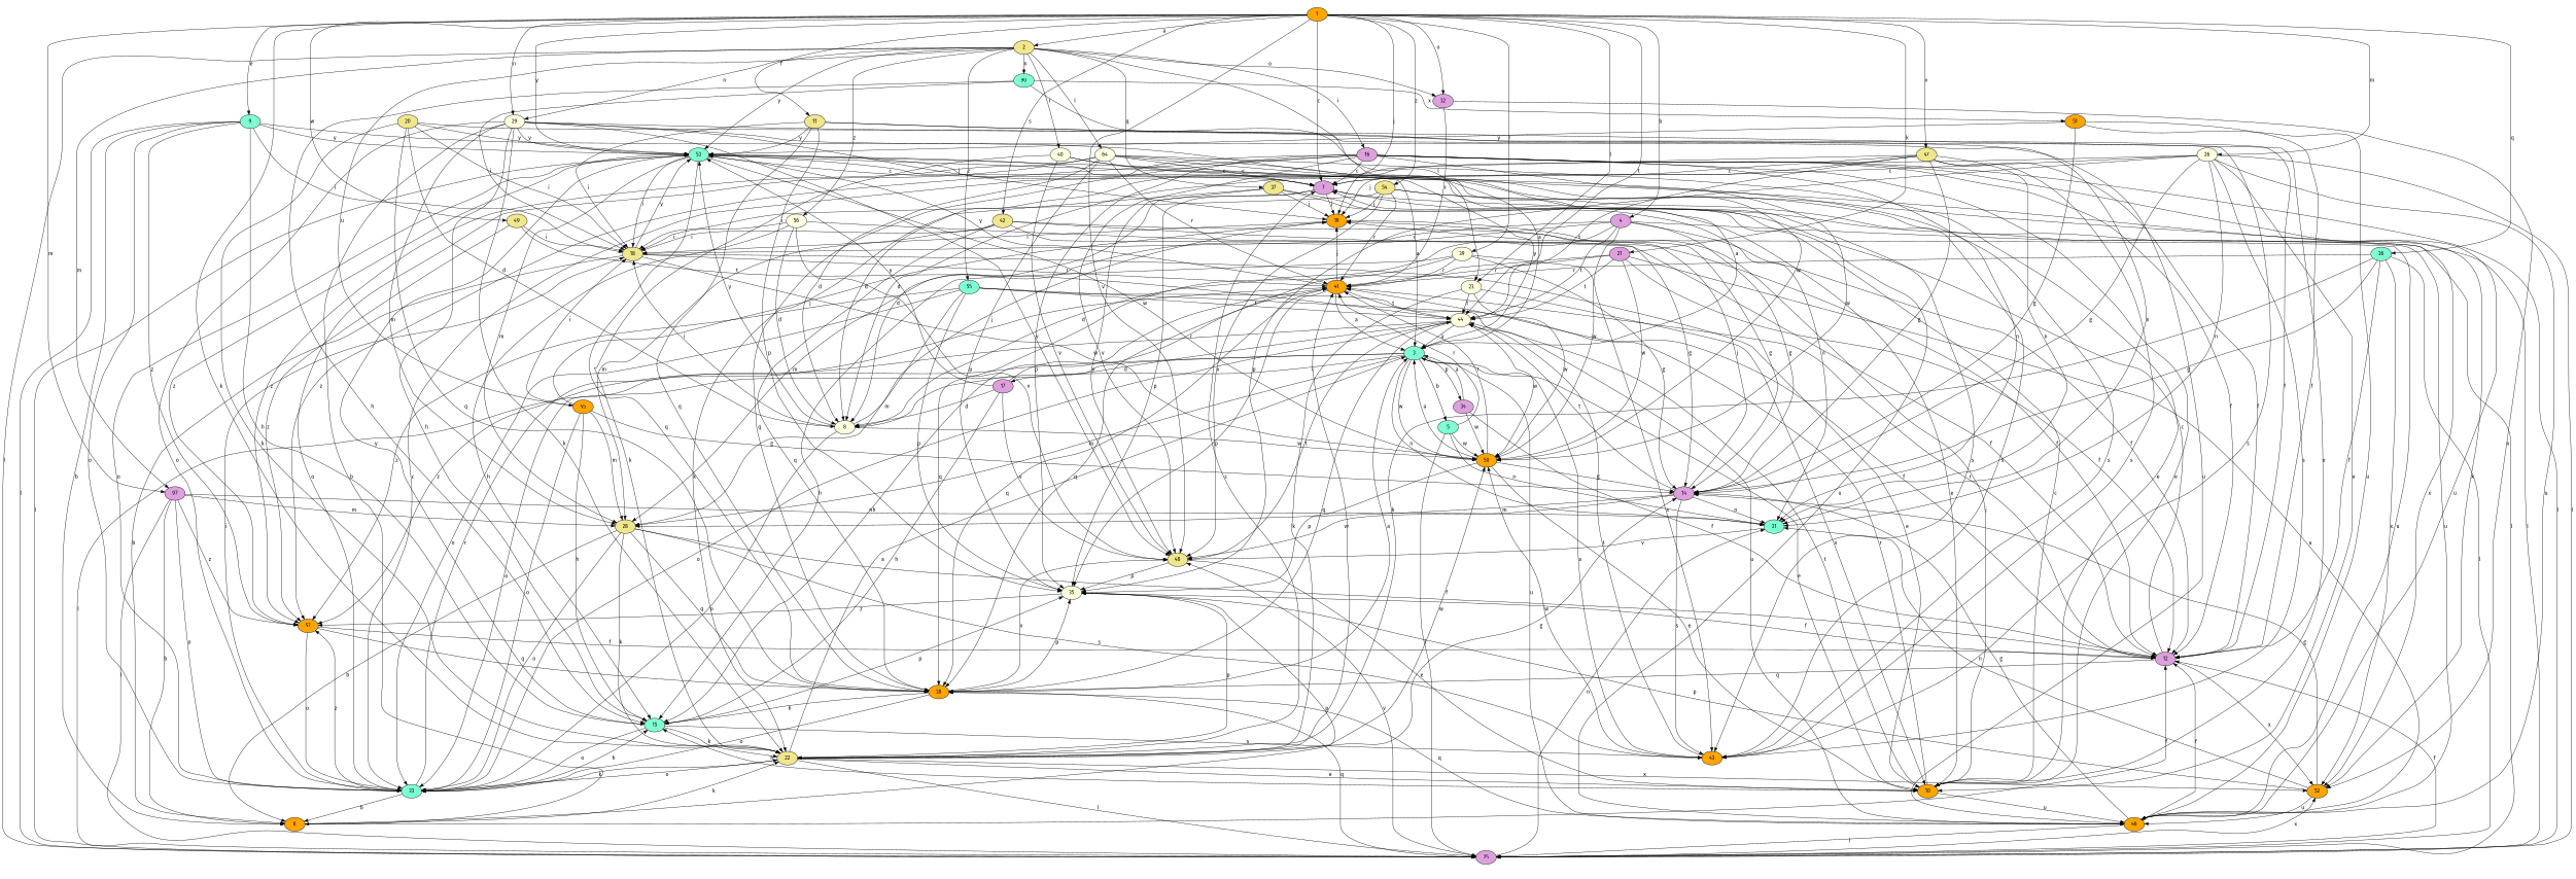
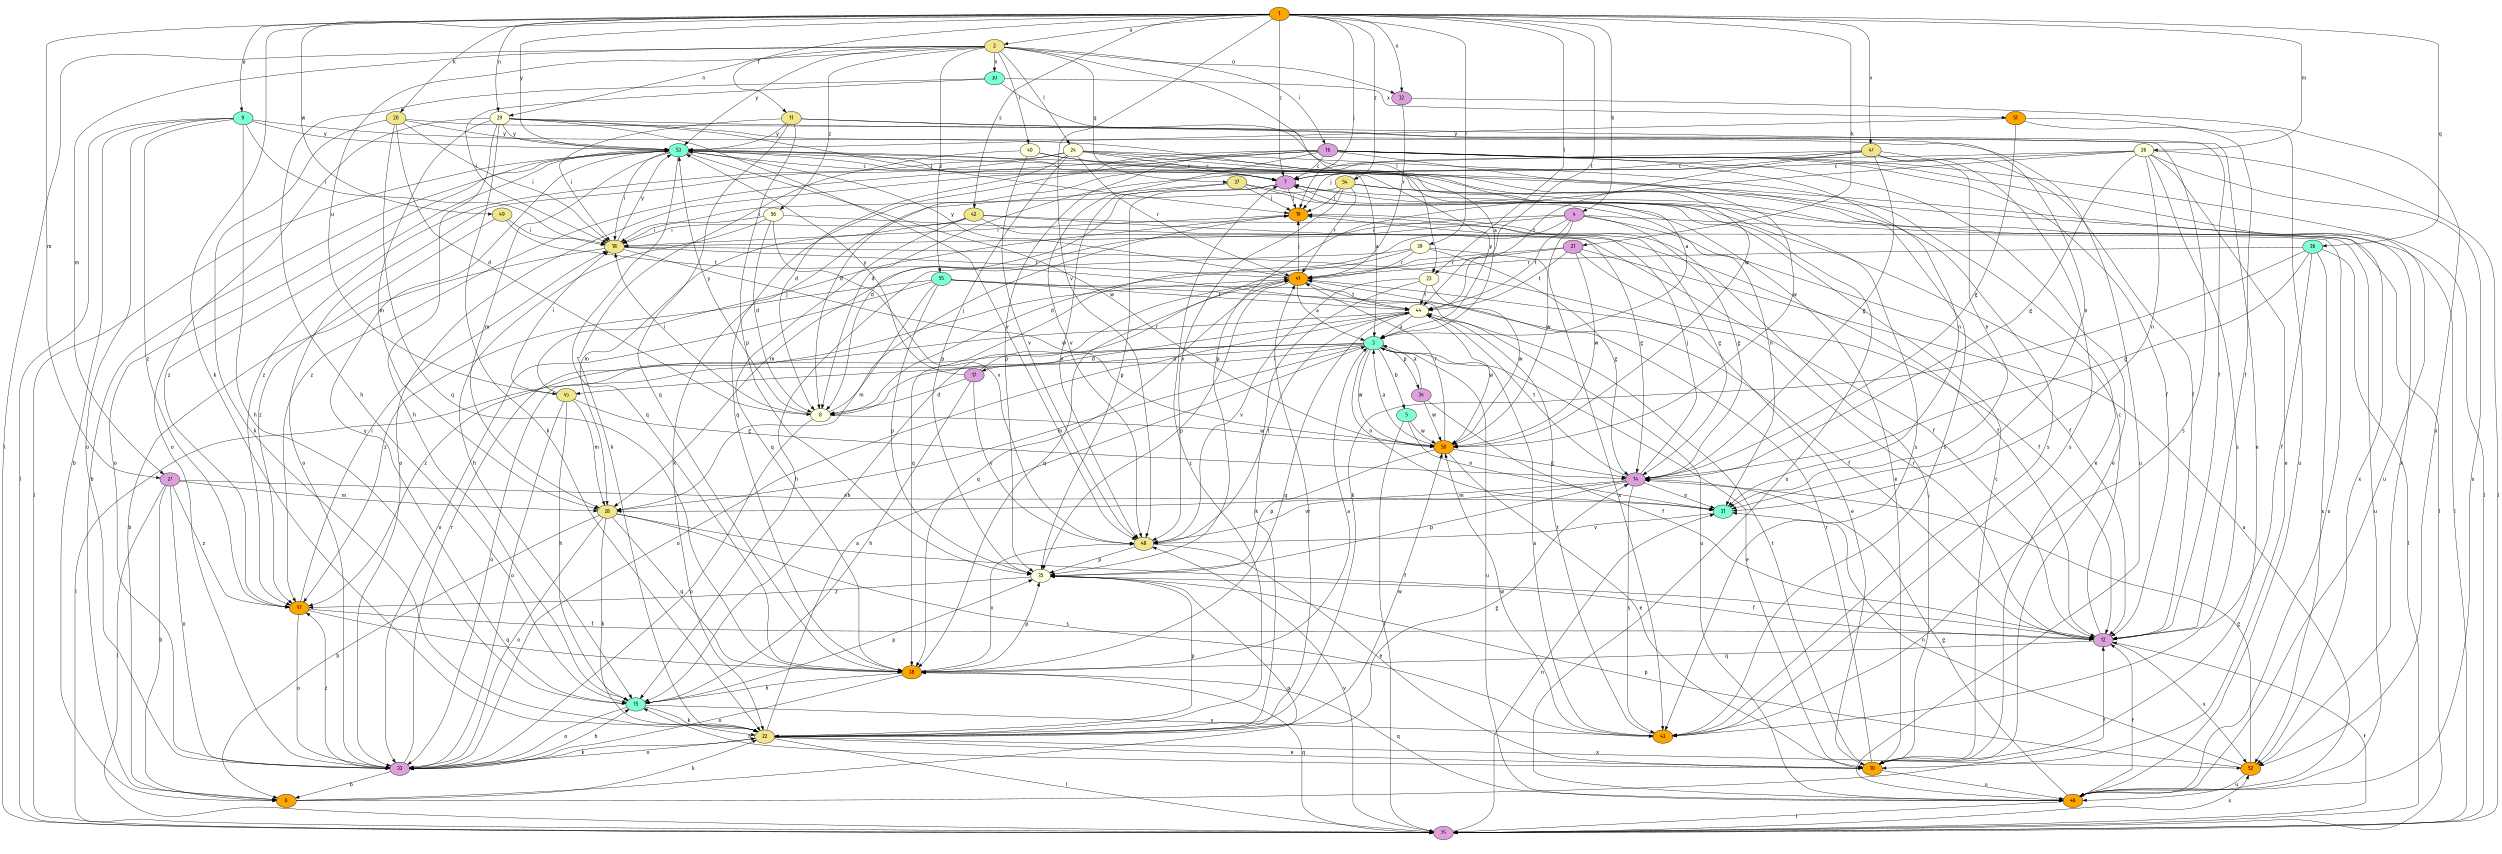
  strict digraph {
    fontname="Fira Sans"
    node [fillcolor=orange fontname="Fira Sans" style=filled]
    edge [fontname="Fira Sans"]
    2 [fillcolor=khaki]
    1
    9 [fillcolor=aquamarine]
    22 [fillcolor=khaki]
    44 [fillcolor=lightyellow]
    53 [fillcolor=aquamarine]
    4 [fillcolor=plum]
-   27 [fillcolor=plum label=97]
+   27 [fillcolor=plum]
    7 [fillcolor=plum]
    26 [fillcolor=lightyellow]
    47 [fillcolor=khaki]
    20 [fillcolor=khaki]
    11 [fillcolor=khaki]
    48 [fillcolor=khaki]
    21 [fillcolor=plum]
    29 [fillcolor=lightyellow]
    36 [fillcolor=aquamarine]
    42 [fillcolor=khaki]
    19
    39 [fillcolor=lightyellow]
    49 [fillcolor=khaki]
    54 [fillcolor=khaki]
    23 [fillcolor=lightyellow]
    32 [fillcolor=plum]
-   24 [fillcolor=lightyellow label=64]
+   24 [fillcolor=lightyellow]
    16 [fillcolor=plum]
    40 [fillcolor=lightyellow]
    56 [fillcolor=lightyellow]
    37 [fillcolor=khaki]
    25 [fillcolor=plum]
    55 [fillcolor=aquamarine]
-   45
-   30 [fillcolor=aquamarine label=90]
+   45 [fillcolor=khaki]
+   30 [fillcolor=aquamarine]
    3 [fillcolor=aquamarine]
    6
    18 [fillcolor=khaki]
-   33 [fillcolor=aquamarine]
+   33 [fillcolor=plum]
    57
    15 [fillcolor=aquamarine]
    50
    10
    41
    35 [fillcolor=lightyellow]
    14 [fillcolor=plum]
    52
    8 [fillcolor=lightyellow]
    38
    28 [fillcolor=khaki]
    46
    43
    12 [fillcolor=plum]
    31 [fillcolor=aquamarine]
    51
    34 [fillcolor=plum]
    5 [fillcolor=aquamarine]
    17 [fillcolor=plum]
    2 -> 53 [label=y]
    2 -> 27 [label=m]
    2 -> 29 [label=n]
    2 -> 23 [label=l]
    2 -> 32 [label=o]
    2 -> 24 [label=l]
    2 -> 16 [label=i]
    2 -> 40 [label=r]
    2 -> 56 [label=z]
    2 -> 37 [label=q]
    2 -> 25 [label=l]
    2 -> 55 [label=z]
    2 -> 45 [label=u]
    2 -> 30 [label=n]
    1 -> 2 [label=a]
    1 -> 9 [label=e]
    1 -> 22 [label=k]
    1 -> 44 [label=t]
    1 -> 53 [label=y]
    1 -> 4 [label=b]
    1 -> 27 [label=m]
    1 -> 7 [label=c]
    1 -> 26 [label=m]
    1 -> 47 [label=v]
+   1 -> 20 [label=k]
    1 -> 11 [label=f]
    1 -> 48 [label=v]
    1 -> 21 [label=k]
    1 -> 29 [label=n]
    1 -> 36 [label=q]
    1 -> 42 [label=s]
    1 -> 19 [label=j]
    1 -> 39 [label=r]
    1 -> 49 [label=w]
    1 -> 54 [label=z]
    1 -> 23 [label=l]
    1 -> 32 [label=o]
    9 -> 53 [label=y]
    9 -> 25 [label=l]
    9 -> 3 [label=a]
    9 -> 6 [label=b]
    9 -> 18 [label=i]
    9 -> 33 [label=o]
    9 -> 57 [label=z]
    9 -> 15 [label=h]
    22 -> 7 [label=c]
    22 -> 25 [label=l]
    22 -> 3 [label=a]
    22 -> 33 [label=o]
    22 -> 50 [label=w]
    22 -> 10 [label=e]
    22 -> 41 [label=r]
    22 -> 35 [label=p]
    22 -> 14 [label=g]
    22 -> 52 [label=x]
    44 -> 3 [label=a]
    44 -> 33 [label=o]
    44 -> 57 [label=z]
    44 -> 50 [label=w]
    44 -> 8 [label=d]
    44 -> 38 [label=q]
    53 -> 7 [label=c]
    53 -> 25 [label=l]
    53 -> 3 [label=a]
-   29 -> 6 [label=b]
+   53 -> 6 [label=b]
    53 -> 18 [label=i]
    53 -> 33 [label=o]
    53 -> 57 [label=z]
    53 -> 50 [label=w]
    53 -> 52 [label=x]
    53 -> 38 [label=q]
    53 -> 28 [label=m]
    53 -> 46 [label=u]
    53 -> 43 [label=s]
    4 -> 44 [label=t]
    4 -> 18 [label=i]
    4 -> 50 [label=w]
    4 -> 14 [label=g]
    4 -> 8 [label=d]
    4 -> 28 [label=m]
    4 -> 46 [label=u]
    4 -> 12 [label=f]
    27 -> 25 [label=l]
    27 -> 6 [label=b]
    27 -> 33 [label=o]
    27 -> 57 [label=z]
    27 -> 28 [label=m]
    27 -> 31 [label=n]
    7 -> 19 [label=j]
    7 -> 25 [label=l]
    7 -> 35 [label=p]
    7 -> 8 [label=d]
    26 -> 7 [label=c]
    26 -> 25 [label=l]
    26 -> 10 [label=e]
    26 -> 35 [label=p]
    26 -> 14 [label=g]
    26 -> 8 [label=d]
    26 -> 46 [label=u]
    26 -> 43 [label=s]
    26 -> 31 [label=n]
    47 -> 44 [label=t]
    47 -> 7 [label=c]
    47 -> 19 [label=j]
    47 -> 14 [label=g]
    47 -> 8 [label=d]
    47 -> 43 [label=s]
    47 -> 12 [label=f]
    47 -> 31 [label=n]
    20 -> 22 [label=k]
    20 -> 53 [label=y]
    20 -> 18 [label=i]
    20 -> 8 [label=d]
    20 -> 38 [label=q]
    20 -> 43 [label=s]
    11 -> 53 [label=y]
    11 -> 18 [label=i]
    11 -> 10 [label=e]
    11 -> 35 [label=p]
    11 -> 38 [label=q]
    11 -> 46 [label=u]
    48 -> 44 [label=t]
    48 -> 10 [label=e]
    48 -> 35 [label=p]
    21 -> 44 [label=t]
    21 -> 50 [label=w]
    21 -> 41 [label=r]
    21 -> 38 [label=q]
    21 -> 46 [label=u]
    21 -> 12 [label=f]
    29 -> 22 [label=k]
    29 -> 53 [label=y]
    29 -> 48 [label=v]
    29 -> 19 [label=j]
    29 -> 33 [label=o]
    29 -> 15 [label=h]
    29 -> 28 [label=m]
    29 -> 12 [label=f]
    29 -> 31 [label=n]
    36 -> 22 [label=k]
    36 -> 25 [label=l]
    36 -> 41 [label=r]
    36 -> 14 [label=g]
    36 -> 52 [label=x]
    36 -> 12 [label=f]
    42 -> 18 [label=i]
    42 -> 14 [label=g]
    42 -> 38 [label=q]
    42 -> 28 [label=m]
    42 -> 46 [label=u]
    42 -> 12 [label=f]
    19 -> 18 [label=i]
    19 -> 14 [label=g]
    39 -> 15 [label=h]
    39 -> 41 [label=r]
    39 -> 14 [label=g]
    39 -> 38 [label=q]
    39 -> 43 [label=s]
    49 -> 44 [label=t]
    49 -> 18 [label=i]
    49 -> 57 [label=z]
    54 -> 48 [label=v]
    54 -> 19 [label=j]
    54 -> 25 [label=l]
    54 -> 18 [label=i]
    54 -> 41 [label=r]
    54 -> 52 [label=x]
    23 -> 22 [label=k]
    23 -> 44 [label=t]
-   23 -> 10 [label=v]
+   23 -> 48 [label=v]
    23 -> 50 [label=w]
    32 -> 41 [label=r]
    32 -> 52 [label=x]
    24 -> 7 [label=c]
    24 -> 3 [label=a]
    24 -> 33 [label=o]
    24 -> 57 [label=z]
    24 -> 10 [label=e]
    24 -> 41 [label=r]
    24 -> 35 [label=p]
    24 -> 8 [label=d]
    24 -> 43 [label=s]
    16 -> 7 [label=c]
    16 -> 48 [label=v]
    16 -> 25 [label=l]
-   16 -> 33 [label=c]
+   16 -> 33 [label=o]
    16 -> 57 [label=z]
    16 -> 50 [label=w]
    16 -> 10 [label=e]
    16 -> 35 [label=p]
    16 -> 38 [label=q]
    16 -> 46 [label=u]
    16 -> 12 [label=f]
    16 -> 31 [label=n]
    40 -> 22 [label=k]
    40 -> 7 [label=c]
    40 -> 48 [label=v]
    40 -> 43 [label=s]
    56 -> 48 [label=v]
    56 -> 18 [label=i]
    56 -> 15 [label=h]
    56 -> 8 [label=d]
    56 -> 12 [label=f]
    37 -> 22 [label=k]
    37 -> 48 [label=v]
    37 -> 19 [label=j]
    37 -> 10 [label=e]
    37 -> 31 [label=n]
    25 -> 48 [label=v]
    25 -> 52 [label=x]
    25 -> 38 [label=q]
    25 -> 12 [label=f]
    25 -> 31 [label=n]
    55 -> 44 [label=t]
    55 -> 33 [label=o]
    55 -> 57 [label=z]
    55 -> 35 [label=p]
    55 -> 28 [label=m]
    55 -> 46 [label=u]
    55 -> 12 [label=f]
    45 -> 19 [label=j]
    45 -> 18 [label=i]
    45 -> 33 [label=o]
    45 -> 15 [label=h]
    45 -> 14 [label=g]
    45 -> 28 [label=m]
    30 -> 18 [label=i]
    30 -> 15 [label=h]
    30 -> 50 [label=w]
    30 -> 51 [label=x]
    3 -> 53 [label=y]
    3 -> 25 [label=l]
+   3 -> 45 [label=u]
    3 -> 33 [label=o]
    3 -> 50 [label=w]
    3 -> 10 [label=e]
    3 -> 28 [label=m]
    3 -> 46 [label=u]
    3 -> 31 [label=n]
    3 -> 34 [label=p]
    3 -> 5 [label=b]
    3 -> 17 [label=i]
    6 -> 22 [label=k]
    6 -> 35 [label=p]
    6 -> 12 [label=f]
    18 -> 53 [label=y]
    18 -> 6 [label=b]
    18 -> 50 [label=w]
    18 -> 10 [label=e]
    18 -> 41 [label=r]
    33 -> 22 [label=k]
    33 -> 6 [label=b]
    33 -> 57 [label=z]
    33 -> 15 [label=h]
    33 -> 41 [label=r]
-   33 -> 18 [label=i]
+   57 -> 18 [label=i]
    57 -> 33 [label=o]
    57 -> 38 [label=q]
    57 -> 12 [label=f]
    15 -> 22 [label=k]
    15 -> 53 [label=y]
    15 -> 33 [label=o]
    15 -> 35 [label=p]
    15 -> 43 [label=s]
    50 -> 3 [label=a]
    50 -> 10 [label=e]
    50 -> 41 [label=r]
    50 -> 35 [label=p]
    50 -> 14 [label=g]
    10 -> 44 [label=t]
    10 -> 7 [label=c]
    10 -> 19 [label=j]
    10 -> 15 [label=h]
    10 -> 41 [label=r]
    10 -> 46 [label=u]
    41 -> 44 [label=t]
    41 -> 53 [label=y]
    41 -> 19 [label=j]
    41 -> 3 [label=a]
    41 -> 15 [label=h]
    41 -> 35 [label=p]
    41 -> 38 [label=q]
    35 -> 57 [label=z]
    35 -> 12 [label=f]
    14 -> 44 [label=t]
    14 -> 48 [label=v]
    14 -> 19 [label=j]
+   14 -> 35 [label=p]
    14 -> 28 [label=m]
    14 -> 43 [label=s]
    14 -> 31 [label=n]
    52 -> 35 [label=p]
    52 -> 14 [label=g]
    52 -> 46 [label=u]
    52 -> 31 [label=n]
    8 -> 53 [label=y]
    8 -> 19 [label=j]
    8 -> 18 [label=i]
    8 -> 33 [label=o]
    8 -> 50 [label=w]
    38 -> 48 [label=v]
    38 -> 3 [label=a]
    38 -> 33 [label=o]
    38 -> 15 [label=h]
    38 -> 35 [label=p]
    28 -> 22 [label=k]
    28 -> 6 [label=b]
    28 -> 33 [label=o]
    28 -> 38 [label=q]
    28 -> 43 [label=s]
    28 -> 12 [label=f]
    46 -> 25 [label=l]
    46 -> 14 [label=g]
    46 -> 38 [label=q]
    46 -> 12 [label=f]
    43 -> 44 [label=t]
    43 -> 3 [label=a]
    43 -> 50 [label=w]
    12 -> 7 [label=c]
    12 -> 41 [label=r]
    12 -> 52 [label=x]
    12 -> 38 [label=q]
    31 -> 48 [label=v]
    51 -> 53 [label=y]
    51 -> 14 [label=g]
    51 -> 46 [label=u]
    51 -> 12 [label=f]
    34 -> 3 [label=a]
    34 -> 50 [label=w]
    34 -> 12 [label=f]
    5 -> 25 [label=l]
    5 -> 50 [label=w]
-   5 -> 41 [label=r]
    5 -> 31 [label=n]
    17 -> 53 [label=y]
    17 -> 48 [label=v]
    17 -> 15 [label=h]
    17 -> 41 [label=r]
    17 -> 8 [label=d]
  }
